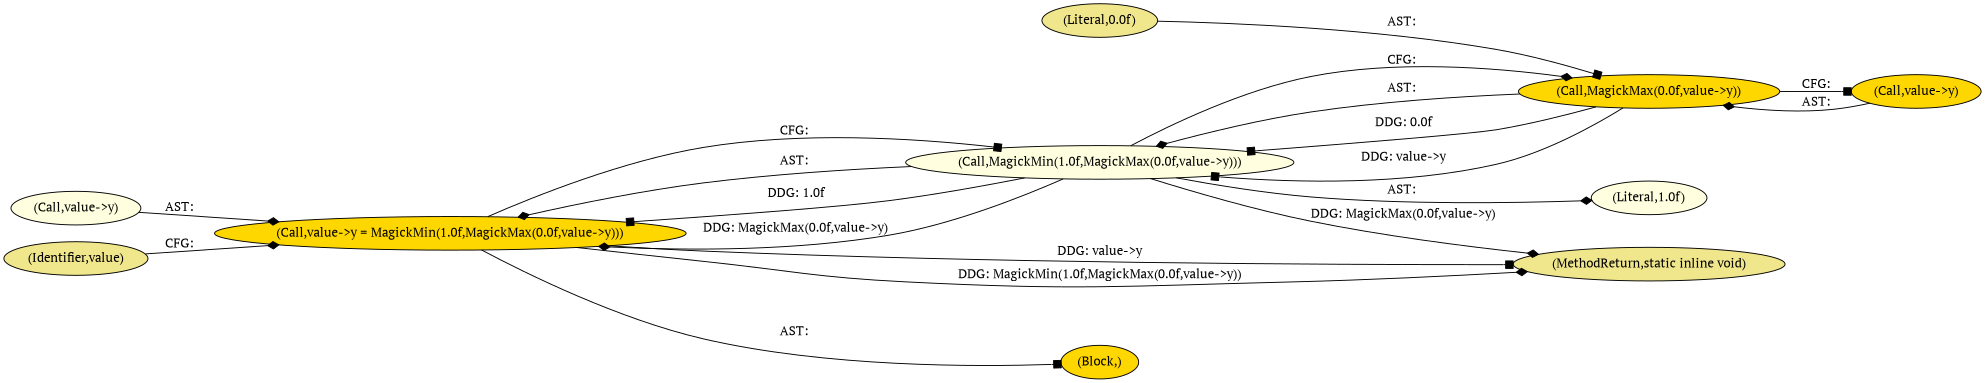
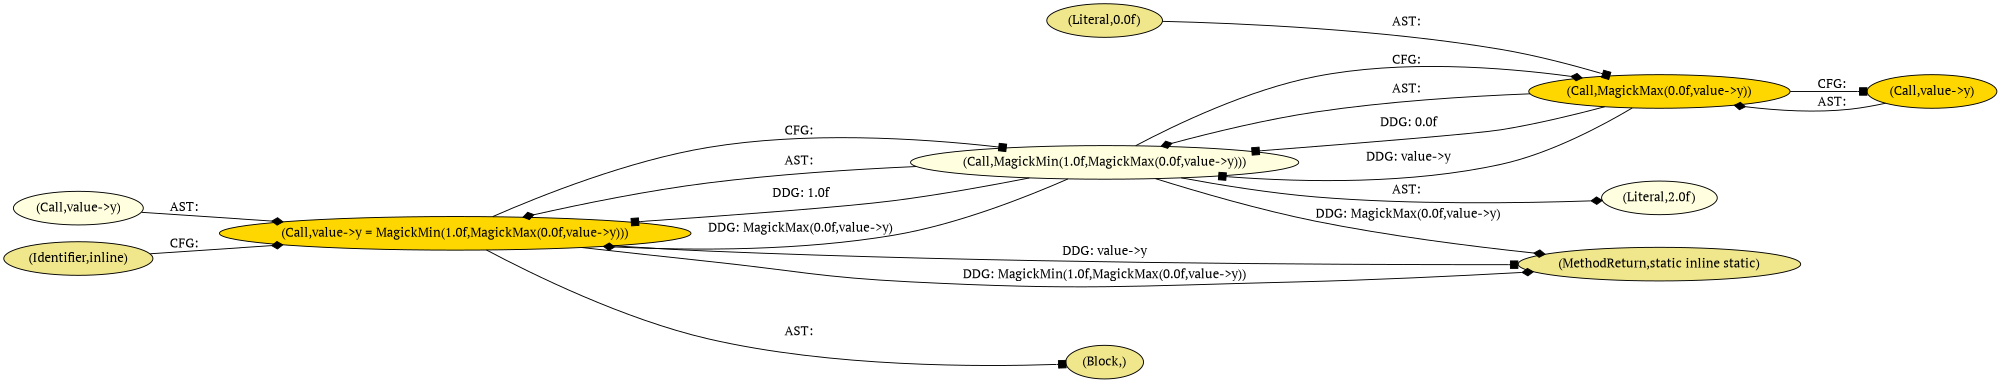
  digraph {
    fontname="PT Serif"
    rankdir=LR
    node [fillcolor=khaki fontname="PT Serif" style=filled]
    edge [arrowhead=diamond fontname="PT Serif"]
    n1 [fillcolor=gold label="(Call,value->y = MagickMin(1.0f,MagickMax(0.0f,value->y)))"]
    n2 [fillcolor=lightyellow label="(Call,MagickMin(1.0f,MagickMax(0.0f,value->y)))"]
-   n3 [label="(MethodReturn,static inline void)"]
-   n4 [fillcolor=gold label="(Block,)"]
+   n3 [label="(MethodReturn,static inline static)"]
+   n4 [label="(Block,)"]
    n5 [fillcolor=gold label="(Call,MagickMax(0.0f,value->y))"]
-   n6 [fillcolor=lightyellow label="(Literal,1.0f)"]
+   n6 [fillcolor=lightyellow label="(Literal,2.0f)"]
    n7 [fillcolor=gold label="(Call,value->y)"]
    n8 [fillcolor=lightyellow label="(Call,value->y)"]
    n9 [label="(Literal,0.0f)"]
-   n10 [label="(Identifier,value)"]
+   n10 [label="(Identifier,inline)"]
    n1 -> n2 [arrowhead=box label="CFG: "]
    n1 -> n3 [arrowhead=box label="DDG: value->y"]
    n1 -> n3 [label="DDG: MagickMin(1.0f,MagickMax(0.0f,value->y))"]
    n1 -> n4 [arrowhead=box label="AST: "]
    n2 -> n1 [label="AST: "]
    n2 -> n1 [arrowhead=box label="DDG: 1.0f"]
    n2 -> n1 [label="DDG: MagickMax(0.0f,value->y)"]
    n2 -> n3 [label="DDG: MagickMax(0.0f,value->y)"]
    n2 -> n5 [label="CFG: "]
    n2 -> n6 [label="AST: "]
    n5 -> n2 [label="AST: "]
    n5 -> n2 [arrowhead=box label="DDG: 0.0f"]
    n5 -> n2 [arrowhead=box label="DDG: value->y"]
    n5 -> n7 [arrowhead=box label="CFG: "]
    n7 -> n5 [label="AST: "]
    n8 -> n1 [label="AST: "]
    n9 -> n5 [arrowhead=box label="AST: "]
    n10 -> n1 [label="CFG: "]
  }
